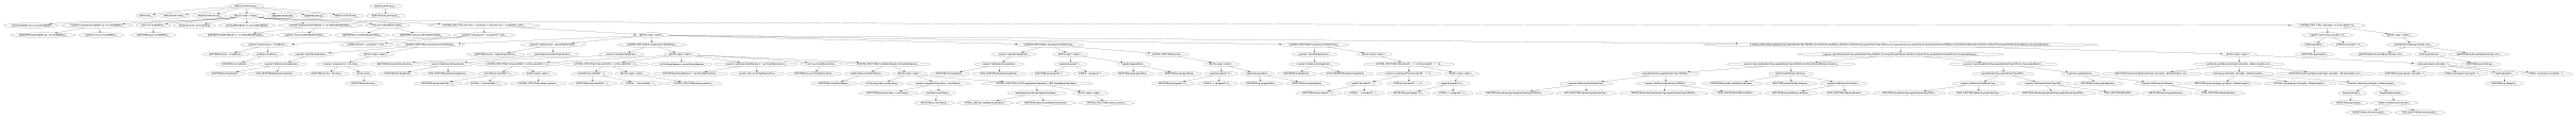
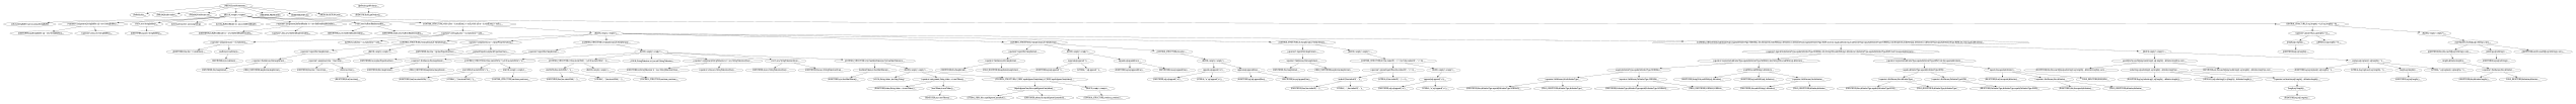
  digraph {
    fontname="PT Serif"
    node [fontname="PT Serif"]
    edge [fontname="PT Serif"]
    n1 [label=<(METHOD,runStatements)<SUB>483</SUB>>]
    n2 [label=<(PARAM,this)<SUB>483</SUB>>]
    n3 [label=<(PARAM,Reader reader)<SUB>483</SUB>>]
    n4 [label=<(PARAM,PrintStream out)<SUB>483</SUB>>]
    n5 [label=<(BLOCK,&lt;empty&gt;,&lt;empty&gt;)<SUB>484</SUB>>]
    n6 [label=<(MODIFIER,PROTECTED)>]
    n7 [label=<(MODIFIER,VIRTUAL)>]
    n8 [label=<(METHOD_RETURN,void)<SUB>483</SUB>>]
    n9 [label=<(LOCAL,StringBuffer sql: java.lang.StringBuffer)>]
    n10 [label=<(&lt;operator&gt;.assignment,StringBuffer sql = new StringBuffer())<SUB>485</SUB>>]
    n11 [label=<(&lt;init&gt;,new StringBuffer())<SUB>485</SUB>>]
    n12 [label=<(LOCAL,String line: java.lang.String)>]
    n13 [label=<(LOCAL,BufferedReader in: java.io.BufferedReader)>]
    n14 [label=<(&lt;operator&gt;.assignment,BufferedReader in = new BufferedReader(reader))<SUB>488</SUB>>]
    n15 [label=<(&lt;init&gt;,new BufferedReader(reader))<SUB>488</SUB>>]
    n16 [label=<(CONTROL_STRUCTURE,while ((line = in.readLine()) != null),while ((line = in.readLine()) != null))<SUB>490</SUB>>]
    n17 [label=<(CONTROL_STRUCTURE,if (sql.length() &gt; 0),if (sql.length() &gt; 0))<SUB>538</SUB>>]
    n18 [label=<(IDENTIFIER,sql,StringBuffer sql = new StringBuffer())<SUB>485</SUB>>]
    n19 [label=<(&lt;operator&gt;.alloc,new StringBuffer())<SUB>485</SUB>>]
    n20 [label=<(IDENTIFIER,sql,new StringBuffer())<SUB>485</SUB>>]
    n21 [label=<(IDENTIFIER,in,BufferedReader in = new BufferedReader(reader))<SUB>488</SUB>>]
    n22 [label=<(&lt;operator&gt;.alloc,new BufferedReader(reader))<SUB>488</SUB>>]
    n23 [label=<(IDENTIFIER,in,new BufferedReader(reader))<SUB>488</SUB>>]
    n24 [label=<(IDENTIFIER,reader,new BufferedReader(reader))<SUB>488</SUB>>]
    n25 [label=<(&lt;operator&gt;.notEquals,(line = in.readLine()) != null)<SUB>490</SUB>>]
    n26 [label=<(BLOCK,&lt;empty&gt;,&lt;empty&gt;)<SUB>490</SUB>>]
    n27 [label=<(&lt;operator&gt;.greaterThan,sql.length() &gt; 0)<SUB>538</SUB>>]
    n28 [label=<(BLOCK,&lt;empty&gt;,&lt;empty&gt;)<SUB>538</SUB>>]
    n29 [label=<(&lt;operator&gt;.assignment,line = in.readLine())<SUB>490</SUB>>]
    n30 [label=<(LITERAL,null,(line = in.readLine()) != null)<SUB>490</SUB>>]
    n31 [label=<(CONTROL_STRUCTURE,if (!keepformat),if (!keepformat))<SUB>491</SUB>>]
    n32 [label=<(&lt;operator&gt;.assignment,line = replaceProperties(line))<SUB>494</SUB>>]
    n33 [label=<(CONTROL_STRUCTURE,if (!keepformat),if (!keepformat))<SUB>495</SUB>>]
    n34 [label=<(CONTROL_STRUCTURE,if (!keepformat),if (!keepformat))<SUB>511</SUB>>]
    n35 [label=<(CONTROL_STRUCTURE,if (!keepformat),if (!keepformat))<SUB>522</SUB>>]
    n36 [label=<(CONTROL_STRUCTURE,if ((delimiterType.equals(DelimiterType.NORMAL) &amp;&amp; StringUtils.endsWith(sql, delimiter)) || (delimiterType.equals(DelimiterType.ROW) &amp;&amp; line.equals(delimiter))),if ((delimiterType.equals(DelimiterType.NORMAL) &amp;&amp; StringUtils.endsWith(sql, delimiter)) || (delimiterType.equals(DelimiterType.ROW) &amp;&amp; line.equals(delimiter))))<SUB>527</SUB>>]
    n37 [label=<(IDENTIFIER,line,line = in.readLine())<SUB>490</SUB>>]
    n38 [label=<(readLine,in.readLine())<SUB>490</SUB>>]
    n39 [label=<(IDENTIFIER,in,in.readLine())<SUB>490</SUB>>]
    n40 [label=<(&lt;operator&gt;.logicalNot,!keepformat)<SUB>491</SUB>>]
    n41 [label=<(BLOCK,&lt;empty&gt;,&lt;empty&gt;)<SUB>491</SUB>>]
    n42 [label=<(IDENTIFIER,line,line = replaceProperties(line))<SUB>494</SUB>>]
    n43 [label=<(replaceProperties,replaceProperties(line))<SUB>494</SUB>>]
    n44 [label=<(&lt;operator&gt;.logicalNot,!keepformat)<SUB>495</SUB>>]
    n45 [label=<(BLOCK,&lt;empty&gt;,&lt;empty&gt;)<SUB>495</SUB>>]
    n46 [label=<(&lt;operator&gt;.logicalNot,!keepformat)<SUB>511</SUB>>]
    n47 [label=<(BLOCK,&lt;empty&gt;,&lt;empty&gt;)<SUB>511</SUB>>]
    n48 [label=<(CONTROL_STRUCTURE,else,else)<SUB>514</SUB>>]
    n49 [label=<(&lt;operator&gt;.logicalNot,!keepformat)<SUB>522</SUB>>]
    n50 [label=<(BLOCK,&lt;empty&gt;,&lt;empty&gt;)<SUB>522</SUB>>]
    n51 [label=<(&lt;operator&gt;.logicalOr,(delimiterType.equals(DelimiterType.NORMAL) &amp;&amp; StringUtils.endsWith(sql, delimiter)) || (delimiterType.equals(DelimiterType.ROW) &amp;&amp; line.equals(delimiter)))<SUB>527</SUB>>]
    n52 [label=<(BLOCK,&lt;empty&gt;,&lt;empty&gt;)<SUB>531</SUB>>]
    n53 [label=<(&lt;operator&gt;.fieldAccess,this.keepformat)<SUB>491</SUB>>]
    n54 [label=<(&lt;operator&gt;.assignment,line = line.trim())<SUB>492</SUB>>]
    n55 [label=<(IDENTIFIER,this,!keepformat)<SUB>491</SUB>>]
    n56 [label=<(FIELD_IDENTIFIER,keepformat,keepformat)<SUB>491</SUB>>]
    n57 [label=<(IDENTIFIER,line,line = line.trim())<SUB>492</SUB>>]
    n58 [label=<(trim,line.trim())<SUB>492</SUB>>]
    n59 [label=<(IDENTIFIER,line,line.trim())<SUB>492</SUB>>]
    n60 [label=<(IDENTIFIER,line,replaceProperties(line))<SUB>494</SUB>>]
    n61 [label=<(getProject,getProject())<SUB>494</SUB>>]
    n62 [label=<(IDENTIFIER,this,getProject())<SUB>494</SUB>>]
    n63 [label=<(&lt;operator&gt;.fieldAccess,this.keepformat)<SUB>495</SUB>>]
    n64 [label=<(CONTROL_STRUCTURE,if (line.startsWith(&quot;//&quot;)),if (line.startsWith(&quot;//&quot;)))<SUB>496</SUB>>]
    n65 [label=<(CONTROL_STRUCTURE,if (line.startsWith(&quot;--&quot;)),if (line.startsWith(&quot;--&quot;)))<SUB>499</SUB>>]
    n66 [label=<(LOCAL,StringTokenizer st: java.util.StringTokenizer)>]
    n67 [label=<(&lt;operator&gt;.assignment,StringTokenizer st = new StringTokenizer(line))<SUB>502</SUB>>]
    n68 [label=<(&lt;init&gt;,new StringTokenizer(line))<SUB>502</SUB>>]
    n69 [label=<(CONTROL_STRUCTURE,if (st.hasMoreTokens()),if (st.hasMoreTokens()))<SUB>503</SUB>>]
    n70 [label=<(IDENTIFIER,this,!keepformat)<SUB>495</SUB>>]
    n71 [label=<(FIELD_IDENTIFIER,keepformat,keepformat)<SUB>495</SUB>>]
    n72 [label=<(startsWith,line.startsWith(&quot;//&quot;))<SUB>496</SUB>>]
    n73 [label=<(BLOCK,&lt;empty&gt;,&lt;empty&gt;)<SUB>496</SUB>>]
    n74 [label=<(startsWith,line.startsWith(&quot;--&quot;))<SUB>499</SUB>>]
    n75 [label=<(BLOCK,&lt;empty&gt;,&lt;empty&gt;)<SUB>499</SUB>>]
    n76 [label=<(IDENTIFIER,st,StringTokenizer st = new StringTokenizer(line))<SUB>502</SUB>>]
    n77 [label=<(&lt;operator&gt;.alloc,new StringTokenizer(line))<SUB>502</SUB>>]
+   n78 [label=<(IDENTIFIER,st,new StringTokenizer(line))<SUB>502</SUB>>]
    n79 [label=<(IDENTIFIER,line,new StringTokenizer(line))<SUB>402</SUB>>]
    n80 [label=<(hasMoreTokens,st.hasMoreTokens())<SUB>503</SUB>>]
    n81 [label=<(BLOCK,&lt;empty&gt;,&lt;empty&gt;)<SUB>503</SUB>>]
    n82 [label=<(IDENTIFIER,line,line.startsWith(&quot;//&quot;))<SUB>496</SUB>>]
    n83 [label=<(LITERAL,&quot;//&quot;,line.startsWith(&quot;//&quot;))<SUB>496</SUB>>]
    n84 [label=<(CONTROL_STRUCTURE,continue;,continue;)<SUB>497</SUB>>]
    n85 [label=<(IDENTIFIER,line,line.startsWith(&quot;--&quot;))<SUB>499</SUB>>]
    n86 [label=<(LITERAL,&quot;--&quot;,line.startsWith(&quot;--&quot;))<SUB>499</SUB>>]
    n87 [label=<(CONTROL_STRUCTURE,continue;,continue;)<SUB>500</SUB>>]
    n88 [label=<(IDENTIFIER,st,st.hasMoreTokens())<SUB>503</SUB>>]
    n89 [label=<(LOCAL,String token: java.lang.String)>]
    n90 [label=<(&lt;operator&gt;.assignment,String token = st.nextToken())<SUB>504</SUB>>]
    n91 [label=<(CONTROL_STRUCTURE,if (&quot;REM&quot;.equalsIgnoreCase(token)),if (&quot;REM&quot;.equalsIgnoreCase(token)))<SUB>505</SUB>>]
    n92 [label=<(IDENTIFIER,token,String token = st.nextToken())<SUB>504</SUB>>]
    n93 [label=<(nextToken,st.nextToken())<SUB>504</SUB>>]
    n94 [label=<(equalsIgnoreCase,this.equalsIgnoreCase(token))<SUB>505</SUB>>]
    n95 [label=<(BLOCK,&lt;empty&gt;,&lt;empty&gt;)<SUB>505</SUB>>]
    n96 [label=<(IDENTIFIER,st,st.nextToken())<SUB>504</SUB>>]
    n97 [label=<(LITERAL,&quot;REM&quot;,this.equalsIgnoreCase(token))<SUB>505</SUB>>]
    n98 [label=<(IDENTIFIER,token,this.equalsIgnoreCase(token))<SUB>505</SUB>>]
    n99 [label=<(CONTROL_STRUCTURE,continue;,continue;)<SUB>506</SUB>>]
    n100 [label=<(&lt;operator&gt;.fieldAccess,this.keepformat)<SUB>511</SUB>>]
    n101 [label=<(append,sql.append(&quot; &quot;))<SUB>512</SUB>>]
    n102 [label=<(append,sql.append(line))<SUB>513</SUB>>]
    n103 [label=<(BLOCK,&lt;empty&gt;,&lt;empty&gt;)<SUB>514</SUB>>]
    n104 [label=<(IDENTIFIER,this,!keepformat)<SUB>511</SUB>>]
    n105 [label=<(FIELD_IDENTIFIER,keepformat,keepformat)<SUB>511</SUB>>]
    n106 [label=<(IDENTIFIER,sql,sql.append(&quot; &quot;))<SUB>512</SUB>>]
    n107 [label=<(LITERAL,&quot; &quot;,sql.append(&quot; &quot;))<SUB>512</SUB>>]
    n108 [label=<(IDENTIFIER,sql,sql.append(line))<SUB>513</SUB>>]
    n109 [label=<(IDENTIFIER,line,sql.append(line))<SUB>513</SUB>>]
    n110 [label=<(append,sql.append(&quot;\n&quot;))<SUB>515</SUB>>]
    n111 [label=<(append,sql.append(line))<SUB>516</SUB>>]
    n112 [label=<(IDENTIFIER,sql,sql.append(&quot;\n&quot;))<SUB>515</SUB>>]
    n113 [label=<(LITERAL,&quot;\n&quot;,sql.append(&quot;\n&quot;))<SUB>515</SUB>>]
    n114 [label=<(IDENTIFIER,sql,sql.append(line))<SUB>516</SUB>>]
    n115 [label=<(IDENTIFIER,line,sql.append(line))<SUB>516</SUB>>]
    n116 [label=<(&lt;operator&gt;.fieldAccess,this.keepformat)<SUB>522</SUB>>]
    n117 [label=<(CONTROL_STRUCTURE,if (line.indexOf(&quot;--&quot;) &gt;= 0),if (line.indexOf(&quot;--&quot;) &gt;= 0))<SUB>523</SUB>>]
    n118 [label=<(IDENTIFIER,this,!keepformat)<SUB>522</SUB>>]
    n119 [label=<(FIELD_IDENTIFIER,keepformat,keepformat)<SUB>522</SUB>>]
    n120 [label=<(&lt;operator&gt;.greaterEqualsThan,line.indexOf(&quot;--&quot;) &gt;= 0)<SUB>523</SUB>>]
    n121 [label=<(BLOCK,&lt;empty&gt;,&lt;empty&gt;)<SUB>523</SUB>>]
    n122 [label=<(indexOf,line.indexOf(&quot;--&quot;))<SUB>523</SUB>>]
    n123 [label=<(LITERAL,0,line.indexOf(&quot;--&quot;) &gt;= 0)<SUB>523</SUB>>]
    n124 [label=<(append,sql.append(&quot;\n&quot;))<SUB>524</SUB>>]
    n125 [label=<(IDENTIFIER,line,line.indexOf(&quot;--&quot;))<SUB>523</SUB>>]
    n126 [label=<(LITERAL,&quot;--&quot;,line.indexOf(&quot;--&quot;))<SUB>523</SUB>>]
    n127 [label=<(IDENTIFIER,sql,sql.append(&quot;\n&quot;))<SUB>524</SUB>>]
    n128 [label=<(LITERAL,&quot;\n&quot;,sql.append(&quot;\n&quot;))<SUB>524</SUB>>]
    n129 [label=<(&lt;operator&gt;.logicalAnd,delimiterType.equals(DelimiterType.NORMAL) &amp;&amp; StringUtils.endsWith(sql, delimiter))<SUB>527</SUB>>]
    n130 [label=<(&lt;operator&gt;.logicalAnd,delimiterType.equals(DelimiterType.ROW) &amp;&amp; line.equals(delimiter))<SUB>530</SUB>>]
    n131 [label=<(execSQL,this.execSQL(sql.substring(0, sql.length() - delimiter.length()), out))<SUB>532</SUB>>]
    n132 [label=<(replace,sql.replace(0, sql.length(), &quot;&quot;))<SUB>534</SUB>>]
    n133 [label=<(equals,delimiterType.equals(DelimiterType.NORMAL))<SUB>527</SUB>>]
    n134 [label=<(endsWith,endsWith(sql, delimiter))<SUB>528</SUB>>]
    n135 [label=<(equals,delimiterType.equals(DelimiterType.ROW))<SUB>530</SUB>>]
    n136 [label=<(equals,line.equals(delimiter))<SUB>531</SUB>>]
    n137 [label=<(&lt;operator&gt;.fieldAccess,this.delimiterType)<SUB>527</SUB>>]
    n138 [label=<(&lt;operator&gt;.fieldAccess,DelimiterType.NORMAL)<SUB>527</SUB>>]
    n139 [label=<(IDENTIFIER,StringUtils,endsWith(sql, delimiter))<SUB>528</SUB>>]
    n140 [label=<(IDENTIFIER,sql,endsWith(sql, delimiter))<SUB>528</SUB>>]
    n141 [label=<(&lt;operator&gt;.fieldAccess,this.delimiter)<SUB>528</SUB>>]
    n142 [label=<(IDENTIFIER,this,delimiterType.equals(DelimiterType.NORMAL))<SUB>527</SUB>>]
    n143 [label=<(FIELD_IDENTIFIER,delimiterType,delimiterType)<SUB>527</SUB>>]
    n144 [label=<(IDENTIFIER,DelimiterType,delimiterType.equals(DelimiterType.NORMAL))<SUB>527</SUB>>]
    n145 [label=<(FIELD_IDENTIFIER,NORMAL,NORMAL)<SUB>527</SUB>>]
    n146 [label=<(IDENTIFIER,this,endsWith(sql, delimiter))<SUB>528</SUB>>]
    n147 [label=<(FIELD_IDENTIFIER,delimiter,delimiter)<SUB>528</SUB>>]
    n148 [label=<(&lt;operator&gt;.fieldAccess,this.delimiterType)<SUB>530</SUB>>]
    n149 [label=<(&lt;operator&gt;.fieldAccess,DelimiterType.ROW)<SUB>530</SUB>>]
    n150 [label=<(IDENTIFIER,line,line.equals(delimiter))<SUB>531</SUB>>]
    n151 [label=<(&lt;operator&gt;.fieldAccess,this.delimiter)<SUB>531</SUB>>]
    n152 [label=<(IDENTIFIER,this,delimiterType.equals(DelimiterType.ROW))<SUB>530</SUB>>]
    n153 [label=<(FIELD_IDENTIFIER,delimiterType,delimiterType)<SUB>530</SUB>>]
    n154 [label=<(IDENTIFIER,DelimiterType,delimiterType.equals(DelimiterType.ROW))<SUB>530</SUB>>]
    n155 [label=<(FIELD_IDENTIFIER,ROW,ROW)<SUB>530</SUB>>]
    n156 [label=<(IDENTIFIER,this,line.equals(delimiter))<SUB>531</SUB>>]
    n157 [label=<(FIELD_IDENTIFIER,delimiter,delimiter)<SUB>531</SUB>>]
    n158 [label=<(IDENTIFIER,this,this.execSQL(sql.substring(0, sql.length() - delimiter.length()), out))<SUB>532</SUB>>]
    n159 [label=<(substring,sql.substring(0, sql.length() - delimiter.length()))<SUB>532</SUB>>]
    n160 [label=<(IDENTIFIER,out,this.execSQL(sql.substring(0, sql.length() - delimiter.length()), out))<SUB>533</SUB>>]
    n161 [label=<(IDENTIFIER,sql,sql.replace(0, sql.length(), &quot;&quot;))<SUB>534</SUB>>]
    n162 [label=<(LITERAL,0,sql.replace(0, sql.length(), &quot;&quot;))<SUB>534</SUB>>]
    n163 [label=<(length,sql.length())<SUB>534</SUB>>]
    n164 [label=<(LITERAL,&quot;&quot;,sql.replace(0, sql.length(), &quot;&quot;))<SUB>534</SUB>>]
    n165 [label=<(IDENTIFIER,sql,sql.substring(0, sql.length() - delimiter.length()))<SUB>532</SUB>>]
    n166 [label=<(LITERAL,0,sql.substring(0, sql.length() - delimiter.length()))<SUB>532</SUB>>]
    n167 [label=<(&lt;operator&gt;.subtraction,sql.length() - delimiter.length())<SUB>532</SUB>>]
    n168 [label=<(length,sql.length())<SUB>532</SUB>>]
    n169 [label=<(length,delimiter.length())<SUB>532</SUB>>]
    n170 [label=<(IDENTIFIER,sql,sql.length())<SUB>532</SUB>>]
    n171 [label=<(&lt;operator&gt;.fieldAccess,this.delimiter)<SUB>532</SUB>>]
    n172 [label=<(IDENTIFIER,this,delimiter.length())<SUB>532</SUB>>]
    n173 [label=<(FIELD_IDENTIFIER,delimiter,delimiter)<SUB>532</SUB>>]
    n174 [label=<(IDENTIFIER,sql,sql.length())<SUB>534</SUB>>]
    n175 [label=<(length,sql.length())<SUB>538</SUB>>]
    n176 [label=<(LITERAL,0,sql.length() &gt; 0)<SUB>538</SUB>>]
    n177 [label=<(execSQL,this.execSQL(sql.toString(), out))<SUB>539</SUB>>]
    n178 [label=<(IDENTIFIER,sql,sql.length())<SUB>538</SUB>>]
    n179 [label=<(IDENTIFIER,this,this.execSQL(sql.toString(), out))<SUB>539</SUB>>]
    n180 [label=<(toString,sql.toString())<SUB>539</SUB>>]
    n181 [label=<(IDENTIFIER,out,this.execSQL(sql.toString(), out))<SUB>539</SUB>>]
    n182 [label=<(IDENTIFIER,sql,sql.toString())<SUB>539</SUB>>]
    n1 -> n2
    n1 -> n3
    n1 -> n4
    n1 -> n5
    n1 -> n6
    n1 -> n7
    n1 -> n8
    n5 -> n9
    n5 -> n10
    n5 -> n11
    n5 -> n12
    n5 -> n13
    n5 -> n14
    n5 -> n15
    n5 -> n16
    n5 -> n17
    n10 -> n18
    n10 -> n19
    n11 -> n20
    n14 -> n21
    n14 -> n22
    n15 -> n23
    n15 -> n24
    n16 -> n25
    n16 -> n26
    n17 -> n27
    n17 -> n28
    n25 -> n29
    n25 -> n30
    n26 -> n31
    n26 -> n32
    n26 -> n33
    n26 -> n34
    n26 -> n35
    n26 -> n36
    n27 -> n175
    n27 -> n176
    n28 -> n177
    n29 -> n37
    n29 -> n38
    n31 -> n40
    n31 -> n41
    n32 -> n42
    n32 -> n43
    n33 -> n44
    n33 -> n45
    n34 -> n46
    n34 -> n47
    n34 -> n48
    n35 -> n49
    n35 -> n50
    n36 -> n51
    n36 -> n52
    n38 -> n39
    n40 -> n53
    n41 -> n54
    n43 -> n60
    n44 -> n63
    n45 -> n64
    n45 -> n65
    n45 -> n66
    n45 -> n67
    n45 -> n68
    n45 -> n69
    n46 -> n100
    n47 -> n101
    n47 -> n102
    n48 -> n103
    n49 -> n116
    n50 -> n117
    n51 -> n129
    n51 -> n130
    n52 -> n131
    n52 -> n132
    n53 -> n55
    n53 -> n56
    n54 -> n57
    n54 -> n58
    n58 -> n59
    n61 -> n62
    n63 -> n70
    n63 -> n71
    n64 -> n72
    n64 -> n73
    n65 -> n74
    n65 -> n75
    n67 -> n76
    n67 -> n77
+   n68 -> n78
    n68 -> n79
    n69 -> n80
    n69 -> n81
    n72 -> n82
    n72 -> n83
    n73 -> n84
    n74 -> n85
    n74 -> n86
    n75 -> n87
    n80 -> n88
    n81 -> n89
    n81 -> n90
    n81 -> n91
    n90 -> n92
    n90 -> n93
    n91 -> n94
    n91 -> n95
    n93 -> n96
    n94 -> n97
    n94 -> n98
    n95 -> n99
    n100 -> n104
    n100 -> n105
    n101 -> n106
    n101 -> n107
    n102 -> n108
    n102 -> n109
    n103 -> n110
    n103 -> n111
    n110 -> n112
    n110 -> n113
    n111 -> n114
    n111 -> n115
    n116 -> n118
    n116 -> n119
    n117 -> n120
    n117 -> n121
    n120 -> n122
    n120 -> n123
    n121 -> n124
    n122 -> n125
    n122 -> n126
    n124 -> n127
    n124 -> n128
    n129 -> n133
    n129 -> n134
    n130 -> n135
    n130 -> n136
    n131 -> n158
    n131 -> n159
    n131 -> n160
    n132 -> n161
    n132 -> n162
    n132 -> n163
    n132 -> n164
    n133 -> n137
    n133 -> n138
    n134 -> n139
    n134 -> n140
    n134 -> n141
    n135 -> n148
    n135 -> n149
    n136 -> n150
    n136 -> n151
    n137 -> n142
    n137 -> n143
    n138 -> n144
    n138 -> n145
    n141 -> n146
    n141 -> n147
    n148 -> n152
    n148 -> n153
    n149 -> n154
-   n149 -> n155
+   n136 -> n155
    n151 -> n156
    n151 -> n157
    n159 -> n165
    n159 -> n166
    n159 -> n167
    n163 -> n174
    n167 -> n168
-   n167 -> n169
+   n179 -> n169
    n168 -> n170
    n169 -> n171
    n171 -> n172
    n171 -> n173
    n175 -> n178
    n177 -> n179
    n177 -> n180
    n177 -> n181
    n180 -> n182
  }
